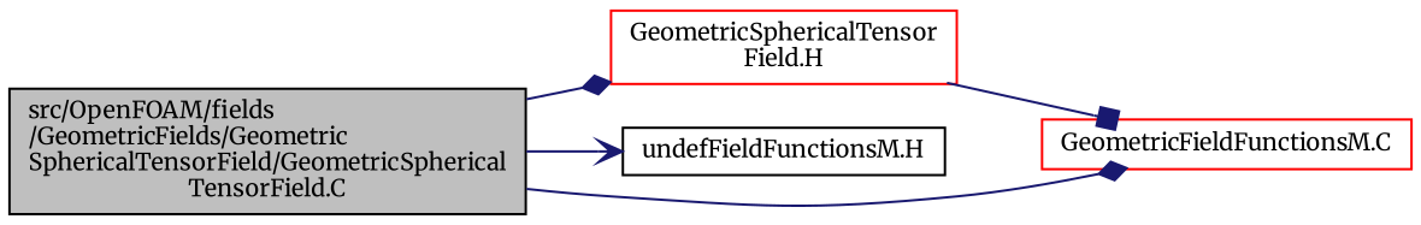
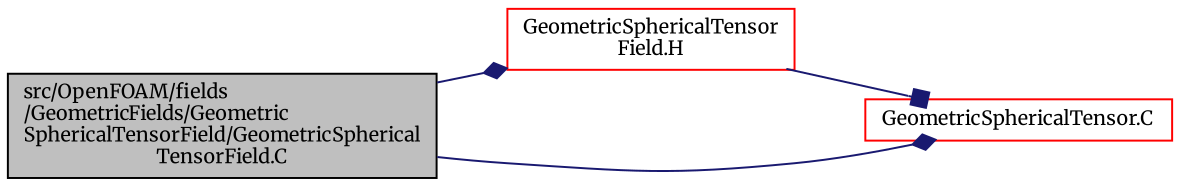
  digraph {
    fontname=Merriweather
    rankdir=LR
    node [color=black fontname=Merriweather fontsize=10 shape=record]
    edge [arrowhead=diamond color=midnightblue fontname=Merriweather fontsize=10 labelfontname=FreeSans labelfontsize=10 style=solid]
    n1 [fillcolor=grey75 fontcolor=black height=0.2 label="src/OpenFOAM/fields\l/GeometricFields/Geometric\lSphericalTensorField/GeometricSpherical\lTensorField.C" style=filled width=0.4]
    n2 [color=red height=0.2 label="GeometricSphericalTensor\lField.H" width=0.4]
-   n3 [height=0.2 label="undefFieldFunctionsM.H" width=0.4]
-   n4 [color=red height=0.2 label="GeometricFieldFunctionsM.C" width=0.4]
+   n4 [color=red height=0.2 label="GeometricSphericalTensor.C" width=0.4]
    n1 -> n2
-   n1 -> n3 [arrowhead=vee]
    n1 -> n4
    n2 -> n4 [arrowhead=box]
  }
